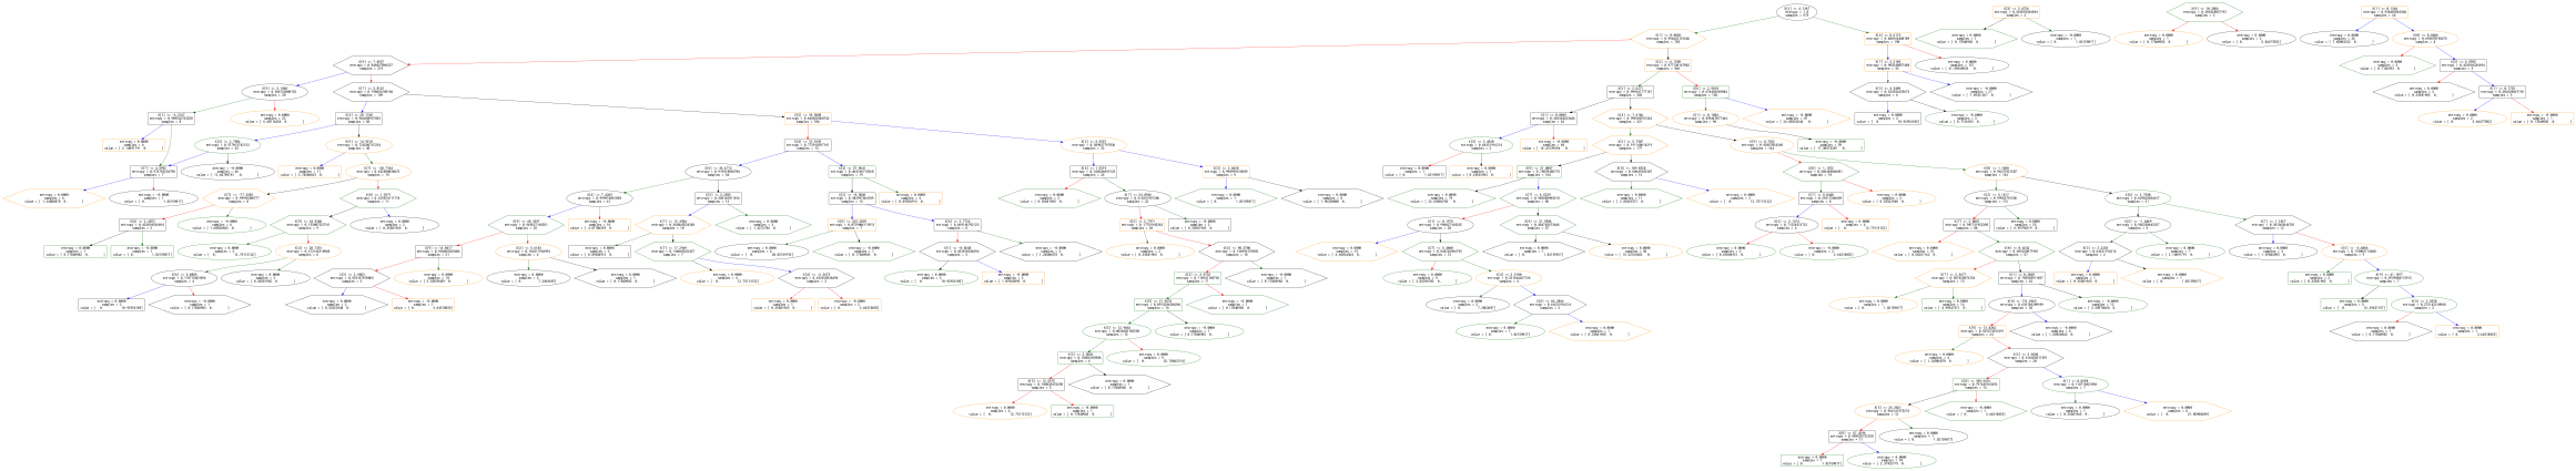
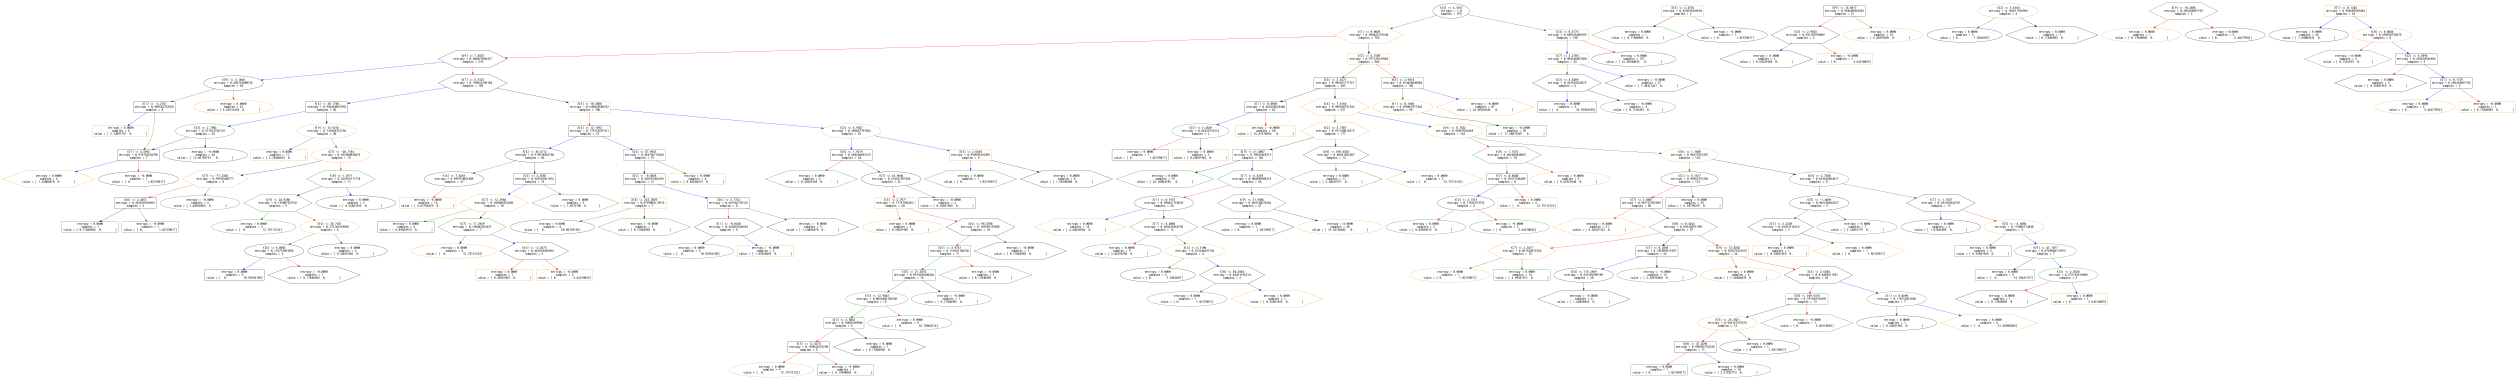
  digraph {
    fontname="Roboto Mono"
    node [color=black fontname="Roboto Mono" shape=ellipse]
    edge [color=red fontname="Roboto Mono"]
    n1 [label="X[3] <= 4.1367\nentropy = 1.0\nsamples = 975"]
    n2 [color=darkorange label="X[1] <= 0.0020\nentropy = 0.994422151646\nsamples = 785" shape=hexagon]
    n3 [color=darkorange label="X[4] <= 0.6174\nentropy = 0.680166488189\nsamples = 190" shape=box]
    n4 [label="X[9] <= 7.8557\nentropy = 0.844027066327\nsamples = 219" shape=hexagon]
    n5 [color=darkorange label="X[2] <= 6.1589\nentropy = 0.977120147062\nsamples = 566" shape=box]
    n6 [color=darkorange label="X[7] <= 3.2105\nentropy = 0.985348057488\nsamples = 33" shape=box]
    n7 [label="entropy = 0.0000\nsamples = 157\nvalue = [ 41.56948933   0.        ]"]
    n8 [label="X[9] <= 3.1868\nentropy = 0.656732000152\nsamples = 30"]
    n9 [label="X[7] <= 5.8122\nentropy = 0.790654189184\nsamples = 189" shape=hexagon]
    n10 [label="X[3] <= 2.6271\nentropy = 0.999341777167\nsamples = 383" shape=box]
    n11 [color=darkgreen label="X[6] <= 2.9818\nentropy = 0.674430349884\nsamples = 183" shape=box]
    n12 [label="X[1] <= -4.2167\nentropy = 0.989552732258\nsamples = 8" shape=box]
    n13 [color=darkorange label="entropy = 0.0000\nsamples = 22\nvalue = [ 6.60116354  0.        ]"]
    n14 [label="X[4] <= 20.1740\nentropy = 0.984450937853\nsamples = 83" shape=box]
    n15 [color=darkorange label="X[5] <= 10.5888\nentropy = 0.648828568742\nsamples = 106" shape=box]
    n16 [color=darkorange label="entropy = 0.0000\nsamples = 6\nvalue = [ 2.14091791  0.        ]" shape=box]
    n17 [label="X[7] <= 4.5992\nentropy = 0.974755234798\nsamples = 7" shape=box]
    n18 [color=darkorange label="X[3] <= 2.4726\nentropy = 0.433810336694\nsamples = 2" shape=box]
    n19 [color=darkgreen label="entropy = 0.0000\nsamples = 1\nvalue = [ 0.17840983  0.        ]" shape=hexagon]
    n20 [label="entropy = -0.0000\nsamples = 1\nvalue = [ 0.          1.82159017]"]
    n21 [color=darkgreen label="X[3] <= 2.7054\nentropy = 0.517013742133\nsamples = 53"]
    n22 [color=darkorange label="X[9] <= 14.9218\nentropy = 0.724286747254\nsamples = 30"]
    n23 [label="X[4] <= 12.1693\nentropy = 0.772918397161\nsamples = 73" shape=box]
    n24 [color=darkorange label="X[2] <= 6.9557\nentropy = 0.389837797836\nsamples = 33"]
    n25 [label="entropy = -0.0000\nsamples = 46\nvalue = [ 12.66709761   0.        ]"]
    n26 [color=darkorange label="entropy = 0.0000\nsamples = 11\nvalue = [ 3.74660633  0.        ]" shape=box]
    n27 [color=darkorange label="X[7] <= -20.7184\nentropy = 0.452850038673\nsamples = 19"]
    n28 [color=darkorange label="entropy = 0.0000\nsamples = 6\nvalue = [ 1.24886878  0.        ]" shape=hexagon]
    n29 [label="entropy = -0.0000\nsamples = 1\nvalue = [ 0.          1.82159017]"]
    n30 [color=darkorange label="X[7] <= -77.3358\nentropy = 0.99992200777\nsamples = 8" shape=hexagon]
    n31 [color=darkgreen label="X[0] <= 1.2971\nentropy = 0.225074111718\nsamples = 11" shape=hexagon]
    n32 [label="X[6] <= 2.4072\nentropy = 0.433810336694\nsamples = 2" shape=box]
    n33 [color=darkgreen label="entropy = -0.0000\nsamples = 6\nvalue = [ 1.60568843  0.        ]"]
    n34 [color=darkgreen label="X[9] <= 24.9260\nentropy = 0.153087525741\nsamples = 9" shape=hexagon]
    n35 [label="entropy = 0.0000\nsamples = 2\nvalue = [ 0.35681965  0.        ]"]
    n36 [color=darkgreen label="entropy = 0.0000\nsamples = 1\nvalue = [ 0.17840983  0.        ]" shape=box]
    n37 [color=darkgreen label="entropy = -0.0000\nsamples = 1\nvalue = [ 0.          1.82159017]" shape=box]
    n38 [color=darkgreen label="entropy = 0.0000\nsamples = 3\nvalue = [  0.          12.75113122]"]
    n39 [color=darkorange label="X[4] <= 28.7351\nentropy = 0.272143310968\nsamples = 6"]
    n40 [label="X[6] <= 6.0885\nentropy = 0.118715021056\nsamples = 4"]
    n41 [label="entropy = 0.0000\nsamples = 2\nvalue = [ 0.35681965  0.        ]"]
    n42 [label="entropy = 0.0000\nsamples = 3\nvalue = [  0.          10.92954105]" shape=box]
    n43 [label="entropy = -0.0000\nsamples = 1\nvalue = [ 0.17840983  0.        ]" shape=hexagon]
    n44 [label="X[6] <= 36.6712\nentropy = 0.919518863704\nsamples = 54"]
    n45 [color=darkgreen label="X[4] <= 57.9641\nentropy = 0.464746715268\nsamples = 19" shape=box]
    n46 [label="X[6] <= 1.9319\nentropy = 0.248284693123\nsamples = 24" shape=box]
    n47 [color=darkorange label="X[3] <= 2.6638\nentropy = 0.998999418389\nsamples = 9" shape=box]
    n48 [label="X[4] <= 7.4265\nentropy = 0.999974061858\nsamples = 41"]
    n49 [label="X[3] <= 3.2502\nentropy = 0.585101011816\nsamples = 13" shape=box]
    n50 [label="X[2] <= -0.5046\nentropy = 0.382997464189\nsamples = 15" shape=box]
    n51 [color=darkorange label="entropy = 0.0000\nsamples = 4\nvalue = [ 0.89204913  0.        ]" shape=box]
-   n52 [color=darkgreen label="X[9] <= 48.1097\nentropy = 0.945627148531\nsamples = 25" shape=hexagon]
    n53 [color=darkorange label="entropy = -0.0000\nsamples = 16\nvalue = [ 4.81706529  0.        ]" shape=box]
    n54 [color=darkorange label="X[7] <= 12.4984\nentropy = 0.368845524303\nsamples = 10" shape=hexagon]
    n55 [color=darkgreen label="entropy = 0.0000\nsamples = 3\nvalue = [ 1.4272786  0.       ]" shape=hexagon]
    n56 [label="X[9] <= 14.0417\nentropy = 0.954605565484\nsamples = 21" shape=box]
    n57 [color=darkorange label="X[2] <= 5.6183\nentropy = 0.162811954994\nsamples = 4"]
    n58 [label="X[3] <= 2.9853\nentropy = 0.552187870065\nsamples = 3" shape=hexagon]
    n59 [color=darkorange label="entropy = 0.0000\nsamples = 18\nvalue = [ 5.53070459  0.        ]"]
    n60 [label="entropy = 0.0000\nsamples = 3\nvalue = [ 0.         7.2863607]"]
    n61 [label="entropy = 0.0000\nsamples = 1\nvalue = [ 0.17840983  0.        ]" shape=hexagon]
    n62 [label="entropy = 0.0000\nsamples = 2\nvalue = [ 0.53522948  0.        ]" shape=hexagon]
    n63 [color=darkorange label="entropy = -0.0000\nsamples = 1\nvalue = [ 0.          3.64318035]" shape=box]
    n64 [label="entropy = 0.0000\nsamples = 3\nvalue = [ 0.89204913  0.        ]" shape=box]
    n65 [color=darkgreen label="X[7] <= 17.2949\nentropy = 0.148685522437\nsamples = 7" shape=hexagon]
    n66 [color=darkorange label="entropy = 0.0000\nsamples = 4\nvalue = [  0.          12.75113122]"]
    n67 [label="X[4] <= -2.3675\nentropy = 0.433810336694\nsamples = 3" shape=hexagon]
    n68 [color=darkorange label="entropy = 0.0000\nsamples = 1\nvalue = [ 0.35681965  0.        ]" shape=box]
    n69 [color=darkorange label="entropy = -0.0000\nsamples = 2\nvalue = [ 0.          3.64318035]" shape=box]
    n70 [color=darkorange label="X[8] <= 225.2029\nentropy = 0.0729004115913\nsamples = 7" shape=box]
    n71 [label="X[6] <= 3.7724\nentropy = 0.669146792123\nsamples = 8" shape=box]
    n72 [label="entropy = 0.0000\nsamples = 6\nvalue = [  0.          20.03749192]"]
    n73 [color=darkgreen label="entropy = -0.0000\nsamples = 1\nvalue = [ 0.17840983  0.        ]" shape=hexagon]
    n74 [label="X[1] <= -0.0248\nentropy = 0.433810336694\nsamples = 5" shape=hexagon]
    n75 [label="entropy = -0.0000\nsamples = 3\nvalue = [ 1.24886878  0.        ]" shape=hexagon]
    n76 [color=darkgreen label="entropy = 0.0000\nsamples = 3\nvalue = [  0.          10.92954105]"]
    n77 [color=darkorange label="entropy = -0.0000\nsamples = 2\nvalue = [ 1.07045895  0.        ]" shape=box]
    n78 [color=darkgreen label="entropy = 0.0000\nsamples = 2\nvalue = [ 0.35681965  0.        ]" shape=hexagon]
    n79 [label="X[7] <= 24.8946\nentropy = 0.214351957386\nsamples = 22"]
    n80 [color=darkgreen label="entropy = 0.0000\nsamples = 1\nvalue = [ 0.          1.82159017]" shape=hexagon]
    n81 [label="entropy = 0.0000\nsamples = 8\nvalue = [ 1.96250808  0.        ]" shape=hexagon]
    n82 [color=darkorange label="X[3] <= 2.7971\nentropy = 0.17751945263\nsamples = 20" shape=box]
    n83 [label="entropy = -0.0000\nsamples = 2\nvalue = [ 0.35681965  0.        ]" shape=box]
    n84 [color=darkorange label="entropy = 0.0000\nsamples = 2\nvalue = [ 0.35681965  0.        ]"]
    n85 [label="X[6] <= 98.5708\nentropy = 0.136993159502\nsamples = 18" shape=hexagon]
    n86 [color=darkgreen label="X[3] <= 3.9733\nentropy = 0.114941160736\nsamples = 17" shape=box]
    n87 [label="entropy = -0.0000\nsamples = 1\nvalue = [ 0.17840983  0.        ]" shape=hexagon]
    n88 [color=darkgreen label="X[5] <= 21.5676\nentropy = 0.0913284204266\nsamples = 16" shape=box]
    n89 [color=darkgreen label="entropy = -0.0000\nsamples = 1\nvalue = [ 0.17840983  0.        ]" shape=hexagon]
    n90 [color=darkgreen label="X[5] <= 12.9843\nentropy = 0.0656482102558\nsamples = 15"]
    n91 [color=darkgreen label="entropy = -0.0000\nsamples = 1\nvalue = [ 0.17840983  0.        ]"]
    n92 [color=darkgreen label="X[3] <= 3.5826\nentropy = 0.18026105906\nsamples = 6" shape=box]
    n93 [color=darkgreen label="entropy = 0.0000\nsamples = 9\nvalue = [  0.          32.78862314]"]
    n94 [label="X[5] <= 12.5375\nentropy = 0.105035476298\nsamples = 5" shape=box]
    n95 [label="entropy = 0.0000\nsamples = 1\nvalue = [ 0.17840983  0.        ]" shape=hexagon]
    n96 [color=darkorange label="entropy = 0.0000\nsamples = 4\nvalue = [  0.          12.75113122]"]
    n97 [color=darkgreen label="entropy = -0.0000\nsamples = 1\nvalue = [ 0.17840983  0.        ]" shape=box]
    n98 [label="X[1] <= 0.0069\nentropy = 0.462548223466\nsamples = 62" shape=box]
    n99 [color=darkorange label="X[4] <= 7.6166\nentropy = 0.998108751342\nsamples = 321" shape=hexagon]
    n100 [color=darkorange label="X[1] <= 0.1884\nentropy = 0.870467077444\nsamples = 96"]
    n101 [color=darkorange label="entropy = -0.0000\nsamples = 87\nvalue = [ 24.08532644   0.        ]" shape=hexagon]
    n102 [color=darkgreen label="X[3] <= 2.4520\nentropy = 0.64331916214\nsamples = 2"]
    n103 [color=darkorange label="entropy = -0.0000\nsamples = 60\nvalue = [ 16.41370394   0.        ]" shape=box]
    n104 [color=darkorange label="X[2] <= 5.7507\nentropy = 0.911140614219\nsamples = 177" shape=hexagon]
    n105 [color=darkorange label="X[9] <= 8.7532\nentropy = 0.92057024348\nsamples = 144"]
    n106 [label="entropy = 0.0000\nsamples = 1\nvalue = [ 0.          1.82159017]" shape=box]
    n107 [color=darkorange label="entropy = 0.0000\nsamples = 1\nvalue = [ 0.35681965  0.        ]" shape=box]
    n108 [color=darkgreen label="X[9] <= 31.8007\nentropy = 0.70539485715\nsamples = 164" shape=box]
    n109 [label="X[8] <= 109.8538\nentropy = 0.68641853387\nsamples = 13" shape=hexagon]
    n110 [color=darkgreen label="X[0] <= 1.1872\nentropy = 0.402485846051\nsamples = 10" shape=hexagon]
    n111 [color=darkorange label="X[0] <= 1.1050\nentropy = 0.96372921587\nsamples = 134"]
    n112 [color=darkgreen label="entropy = 0.0000\nsamples = 79\nvalue = [ 22.65804783   0.        ]" shape=hexagon]
    n113 [color=darkgreen label="X[7] <= 6.5239\nentropy = 0.902889905218\nsamples = 85" shape=hexagon]
    n114 [color=darkgreen label="entropy = 0.0000\nsamples = 11\nvalue = [ 2.85455721  0.        ]" shape=hexagon]
    n115 [color=darkorange label="entropy = 0.0000\nsamples = 2\nvalue = [  0.          12.75113122]" shape=hexagon]
    n116 [label="X[1] <= 0.1975\nentropy = 0.996027168335\nsamples = 28"]
    n117 [color=darkgreen label="X[9] <= 31.9586\nentropy = 0.484745673646\nsamples = 57" shape=hexagon]
    n118 [color=darkorange label="entropy = 0.0000\nsamples = 15\nvalue = [ 4.46024564  0.        ]" shape=hexagon]
    n119 [color=darkgreen label="X[7] <= 5.4060\nentropy = 0.843226966793\nsamples = 13" shape=hexagon]
    n120 [label="entropy = 0.0000\nsamples = 1\nvalue = [ 0.          1.82159017]" shape=hexagon]
    n121 [color=darkorange label="entropy = 0.0000\nsamples = 56\nvalue = [ 15.52165482   0.        ]"]
    n122 [color=darkgreen label="entropy = 0.0000\nsamples = 9\nvalue = [ 3.03296703  0.        ]"]
    n123 [color=darkorange label="X[4] <= 3.3100\nentropy = 0.231644437136\nsamples = 4"]
    n124 [label="entropy = 0.0000\nsamples = 2\nvalue = [ 0.         7.2863607]"]
    n125 [label="X[8] <= 84.2864\nentropy = 0.64331916214\nsamples = 2" shape=hexagon]
    n126 [color=darkgreen label="entropy = 0.0000\nsamples = 1\nvalue = [ 0.          1.82159017]"]
    n127 [color=darkorange label="entropy = 0.0000\nsamples = 1\nvalue = [ 0.35681965  0.        ]" shape=hexagon]
    n128 [label="X[7] <= 8.0448\nentropy = 0.29317286689\nsamples = 8" shape=box]
    n129 [color=darkorange label="entropy = 0.0000\nsamples = 2\nvalue = [ 0.53522948  0.        ]"]
    n130 [label="X[2] <= 5.1617\nentropy = 0.99953751356\nsamples = 113"]
    n131 [color=darkgreen label="X[6] <= 2.7280\nentropy = 0.629628854417\nsamples = 21"]
    n132 [label="X[3] <= 3.1515\nentropy = 0.71526513722\nsamples = 4"]
    n133 [color=darkorange label="entropy = 0.0000\nsamples = 4\nvalue = [  0.          12.75113122]" shape=box]
    n134 [color=darkgreen label="entropy = 0.0000\nsamples = 2\nvalue = [ 0.89204913  0.        ]"]
    n135 [color=darkgreen label="entropy = -0.0000\nsamples = 2\nvalue = [ 0.          3.64318035]"]
    n136 [label="X[7] <= 2.0881\nentropy = 0.981731952305\nsamples = 88" shape=box]
    n137 [label="entropy = 0.0000\nsamples = 25\nvalue = [ 6.95798319  0.        ]" shape=box]
    n138 [label="X[5] <= -1.4869\nentropy = 0.982250643327\nsamples = 9"]
    n139 [label="X[7] <= 1.1827\nentropy = 0.381365644781\nsamples = 12" shape=hexagon]
    n140 [color=darkorange label="entropy = 0.0000\nsamples = 31\nvalue = [ 8.56367162  0.        ]" shape=hexagon]
    n141 [color=darkgreen label="X[0] <= 0.4242\nentropy = 0.893230971901\nsamples = 57" shape=hexagon]
    n142 [color=darkorange label="X[7] <= 2.3677\nentropy = 0.837433072254\nsamples = 15" shape=hexagon]
    n143 [label="X[1] <= 0.2868\nentropy = 0.785505911037\nsamples = 42" shape=box]
    n144 [color=darkorange label="entropy = 0.0000\nsamples = 1\nvalue = [ 0.          1.82159017]"]
    n145 [color=darkgreen label="entropy = 0.0000\nsamples = 14\nvalue = [ 4.99547511  0.        ]" shape=box]
    n146 [label="X[8] <= 119.3969\nentropy = 0.633102309109\nsamples = 30"]
    n147 [color=darkgreen label="entropy = -0.0000\nsamples = 12\nvalue = [ 3.38978668  0.        ]"]
    n148 [color=darkorange label="X[9] <= 13.8362\nentropy = 0.525573351691\nsamples = 24" shape=box]
    n149 [label="entropy = -0.0000\nsamples = 6\nvalue = [ 1.60568843  0.        ]" shape=hexagon]
    n150 [color=darkorange label="entropy = 0.0000\nsamples = 4\nvalue = [ 1.24886878  0.        ]"]
    n151 [label="X[3] <= 3.6584\nentropy = 0.416458311591\nsamples = 20" shape=hexagon]
    n152 [color=darkgreen label="X[8] <= 109.6416\nentropy = 0.797449165492\nsamples = 13" shape=box]
    n153 [color=darkgreen label="X[1] <= 0.0398\nentropy = 0.118715021056\nsamples = 7"]
    n154 [color=darkorange label="X[5] <= 26.3821\nentropy = 0.964141575274\nsamples = 12"]
    n155 [color=darkgreen label="entropy = -0.0000\nsamples = 1\nvalue = [ 0.          3.64318035]" shape=hexagon]
    n156 [label="entropy = 0.0000\nsamples = 1\nvalue = [ 0.35681965  0.        ]"]
    n157 [color=darkorange label="entropy = 0.0000\nsamples = 6\nvalue = [  0.          21.85908209]" shape=hexagon]
    n158 [label="X[8] <= 47.4296\nentropy = 0.989552732258\nsamples = 11" shape=box]
    n159 [label="entropy = 0.0000\nsamples = 1\nvalue = [ 0.          1.82159017]"]
    n160 [color=darkgreen label="entropy = 0.0000\nsamples = 1\nvalue = [ 0.          1.82159017]" shape=box]
    n161 [color=darkgreen label="entropy = 0.0000\nsamples = 10\nvalue = [ 2.31932773  0.        ]"]
    n162 [label="X[3] <= 3.2220\nentropy = 0.64331916214\nsamples = 2" shape=hexagon]
    n163 [color=darkgreen label="entropy = 0.0000\nsamples = 7\nvalue = [ 2.14091791  0.        ]"]
    n164 [label="entropy = 0.0000\nsamples = 3\nvalue = [ 1.07045895  0.        ]"]
    n165 [color=darkorange label="X[5] <= -4.4084\nentropy = 0.174003174848\nsamples = 9"]
    n166 [color=darkorange label="entropy = 0.0000\nsamples = 1\nvalue = [ 0.35681965  0.        ]" shape=box]
    n167 [color=darkorange label="entropy = 0.0000\nsamples = 1\nvalue = [ 0.          1.82159017]" shape=hexagon]
    n168 [color=darkgreen label="entropy = 0.0000\nsamples = 2\nvalue = [ 0.35681965  0.        ]" shape=box]
    n169 [color=darkgreen label="X[9] <= 41.1077\nentropy = 0.0729004115913\nsamples = 7"]
    n170 [color=darkgreen label="entropy = 0.0000\nsamples = 5\nvalue = [  0.          16.39431157]" shape=box]
    n171 [color=darkgreen label="X[3] <= 3.5538\nentropy = 0.272143310968\nsamples = 2"]
    n172 [label="entropy = 0.0000\nsamples = 1\nvalue = [ 0.17840983  0.        ]" shape=hexagon]
    n173 [color=darkorange label="entropy = 0.0000\nsamples = 1\nvalue = [ 0.          3.64318035]" shape=box]
    n174 [color=darkgreen label="entropy = -0.0000\nsamples = 59\nvalue = [ 17.30575307   0.        ]" shape=box]
    n175 [color=darkgreen label="X[9] <= 10.2056\nentropy = 0.202428037192\nsamples = 3" shape=hexagon]
    n176 [color=darkorange label="entropy = 0.0000\nsamples = 1\nvalue = [ 0.17840983  0.        ]"]
    n177 [label="entropy = 0.0000\nsamples = 2\nvalue = [ 0.          5.46477052]"]
    n178 [color=darkorange label="X[1] <= 0.1344\nentropy = 0.954605565484\nsamples = 34" shape=box]
    n179 [label="entropy = 0.0000\nsamples = 26\nvalue = [ 7.85003232  0.        ]"]
    n180 [color=darkorange label="X[0] <= 0.8046\nentropy = 0.693070198475\nsamples = 8"]
    n181 [color=darkgreen label="entropy = 0.0000\nsamples = 3\nvalue = [ 0.7136393  0.       ]" shape=hexagon]
    n182 [label="X[2] <= 6.5995\nentropy = 0.433810336694\nsamples = 5" shape=box]
    n183 [label="entropy = 0.0000\nsamples = 2\nvalue = [ 0.35681965  0.        ]" shape=hexagon]
    n184 [label="X[1] <= 0.1729\nentropy = 0.202428037192\nsamples = 3" shape=box]
    n185 [color=darkorange label="entropy = 0.0000\nsamples = 2\nvalue = [ 0.          5.46477052]"]
    n186 [color=darkorange label="entropy = -0.0000\nsamples = 1\nvalue = [ 0.17840983  0.        ]" shape=box]
    n187 [label="X[3] <= 4.5409\nentropy = 0.332554325673\nsamples = 6" shape=hexagon]
    n188 [label="entropy = -0.0000\nsamples = 27\nvalue = [ 7.49321267  0.        ]" shape=hexagon]
    n189 [label="entropy = 0.0000\nsamples = 3\nvalue = [  0.          10.92954105]" shape=box]
    n190 [color=darkgreen label="entropy = -0.0000\nsamples = 3\nvalue = [ 0.7136393  0.       ]"]
    n1 -> n2 [color=darkgreen]
    n1 -> n3 [color=darkgreen]
    n2 -> n4
    n2 -> n5 [color=black]
    n3 -> n6 [color=blue]
    n3 -> n7
    n4 -> n8 [color=blue]
    n4 -> n9
    n5 -> n10 [color=darkgreen]
    n5 -> n11
    n6 -> n187 [color=darkgreen]
    n6 -> n188 [color=blue]
    n8 -> n12 [color=darkgreen]
    n8 -> n13
    n9 -> n14 [color=blue]
    n9 -> n15 [color=black]
    n10 -> n98 [color=black]
    n10 -> n99 [color=black]
    n11 -> n100 [color=darkgreen]
    n11 -> n101 [color=blue]
    n12 -> n16 [color=blue]
    n12 -> n17 [color=darkgreen]
    n14 -> n21 [color=blue]
    n14 -> n22 [color=black]
    n15 -> n23
    n15 -> n24 [color=blue]
    n17 -> n28 [color=blue]
    n17 -> n29
    n18 -> n19 [color=black]
    n18 -> n20 [color=darkgreen]
    n21 -> n17 [color=blue]
    n21 -> n25 [color=black]
    n22 -> n26 [color=blue]
    n22 -> n27 [color=darkgreen]
    n23 -> n44 [color=blue]
    n23 -> n45 [color=blue]
    n24 -> n46 [color=blue]
    n24 -> n47 [color=blue]
    n27 -> n30 [color=black]
    n27 -> n31
    n30 -> n32
    n30 -> n33 [color=darkgreen]
    n31 -> n34 [color=black]
    n31 -> n35 [color=blue]
    n32 -> n36 [color=black]
    n32 -> n37 [color=darkgreen]
    n34 -> n38 [color=darkgreen]
    n34 -> n39
    n39 -> n40 [color=darkgreen]
    n39 -> n41 [color=darkgreen]
    n40 -> n42 [color=blue]
    n40 -> n43
    n44 -> n48 [color=darkgreen]
    n44 -> n49 [color=black]
    n45 -> n50 [color=black]
    n45 -> n51 [color=darkgreen]
    n46 -> n78
    n46 -> n79 [color=darkgreen]
    n47 -> n80 [color=blue]
    n47 -> n81 [color=black]
-   n48 -> n52 [color=blue]
    n48 -> n53
    n49 -> n54 [color=blue]
    n49 -> n55 [color=darkgreen]
    n50 -> n70 [color=blue]
    n50 -> n71 [color=blue]
-   n52 -> n56
-   n52 -> n57
    n54 -> n64 [color=darkgreen]
    n54 -> n65 [color=black]
    n56 -> n58
    n56 -> n59 [color=darkgreen]
    n57 -> n60 [color=darkgreen]
    n57 -> n61 [color=black]
    n58 -> n62 [color=blue]
    n58 -> n63
    n65 -> n66 [color=black]
    n65 -> n67 [color=blue]
    n67 -> n68
    n67 -> n69
    n70 -> n72 [color=darkgreen]
    n70 -> n73 [color=black]
    n71 -> n74
    n71 -> n75 [color=darkgreen]
    n74 -> n76 [color=black]
    n74 -> n77 [color=blue]
    n79 -> n82
    n79 -> n83 [color=darkgreen]
    n82 -> n84 [color=darkgreen]
    n82 -> n85
    n85 -> n86
    n85 -> n87 [color=darkgreen]
    n86 -> n88 [color=darkgreen]
    n86 -> n89
    n88 -> n90 [color=darkgreen]
    n88 -> n91 [color=black]
    n90 -> n92 [color=darkgreen]
    n90 -> n93
    n92 -> n94
    n92 -> n95 [color=black]
    n94 -> n96
    n94 -> n97
    n98 -> n102 [color=blue]
    n98 -> n103
    n99 -> n104 [color=darkgreen]
-   n99 -> n105 [color=black]
+   n99 -> n105 [color=blue]
    n100 -> n174 [color=black]
    n102 -> n106
    n102 -> n107 [color=black]
    n104 -> n108 [color=black]
    n104 -> n109 [color=black]
    n105 -> n110
    n105 -> n111 [color=darkgreen]
    n108 -> n112 [color=black]
    n108 -> n113 [color=blue]
    n109 -> n114 [color=darkgreen]
    n109 -> n115 [color=blue]
    n110 -> n128 [color=darkgreen]
    n110 -> n129
    n111 -> n130 [color=darkgreen]
    n111 -> n131 [color=black]
    n113 -> n116
    n113 -> n117 [color=black]
    n116 -> n118 [color=blue]
    n116 -> n119 [color=black]
    n117 -> n120 [color=black]
    n117 -> n121 [color=black]
    n119 -> n122
    n119 -> n123 [color=darkgreen]
    n123 -> n124 [color=darkgreen]
    n123 -> n125 [color=blue]
    n125 -> n126 [color=darkgreen]
    n125 -> n127 [color=blue]
    n128 -> n132 [color=blue]
    n128 -> n133
    n130 -> n136
    n130 -> n137 [color=darkgreen]
    n131 -> n138 [color=black]
    n131 -> n139 [color=darkgreen]
    n132 -> n134
    n132 -> n135
    n136 -> n140
    n136 -> n141 [color=darkgreen]
    n138 -> n162 [color=darkgreen]
    n138 -> n163 [color=darkgreen]
    n139 -> n164 [color=blue]
    n139 -> n165
    n141 -> n142
    n141 -> n143 [color=black]
    n142 -> n144 [color=darkgreen]
    n142 -> n145 [color=darkgreen]
    n143 -> n146 [color=blue]
    n143 -> n147 [color=black]
-   n146 -> n148
+   n141 -> n148
    n146 -> n149 [color=blue]
    n148 -> n150 [color=darkgreen]
    n148 -> n151
    n151 -> n152
    n151 -> n153 [color=blue]
    n152 -> n154 [color=black]
    n152 -> n155
    n153 -> n156 [color=darkgreen]
    n153 -> n157 [color=blue]
    n154 -> n158
    n154 -> n159 [color=darkgreen]
    n158 -> n160
    n158 -> n161 [color=blue]
    n162 -> n166 [color=blue]
    n162 -> n167 [color=black]
    n165 -> n168 [color=darkgreen]
    n165 -> n169 [color=blue]
    n169 -> n170 [color=black]
    n169 -> n171 [color=blue]
    n171 -> n172
    n171 -> n173 [color=blue]
    n175 -> n176
    n175 -> n177
    n178 -> n179 [color=blue]
    n178 -> n180 [color=blue]
    n180 -> n181
    n180 -> n182 [color=blue]
    n182 -> n183
    n182 -> n184 [color=blue]
    n184 -> n185 [color=blue]
    n184 -> n186
    n187 -> n189 [color=blue]
    n187 -> n190 [color=black]
  }
